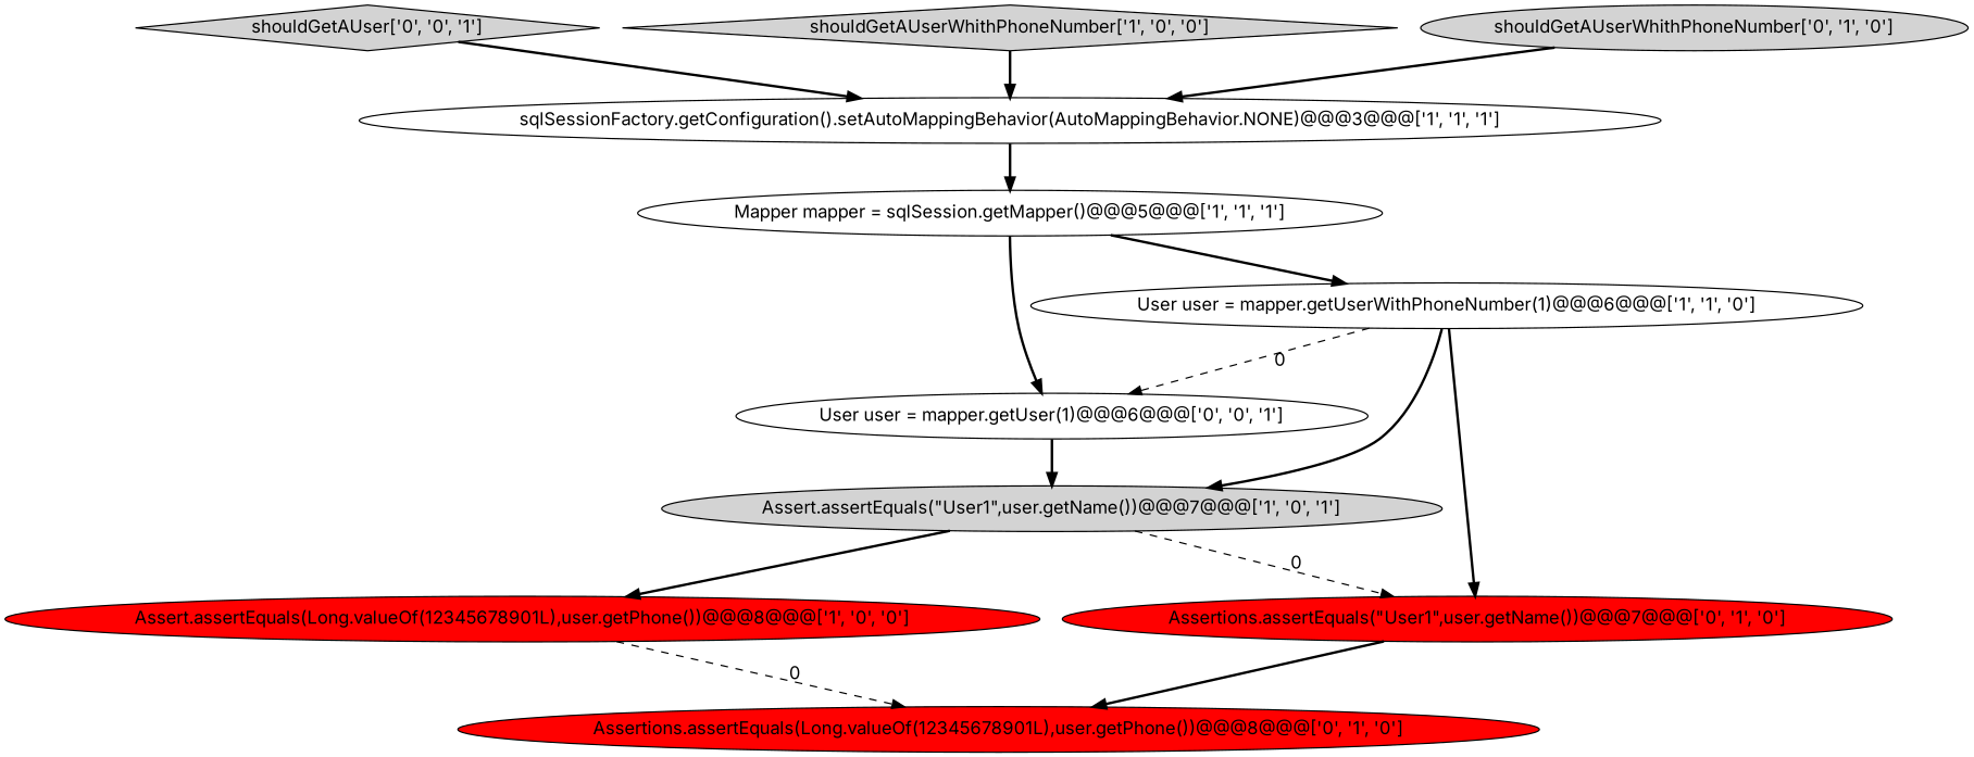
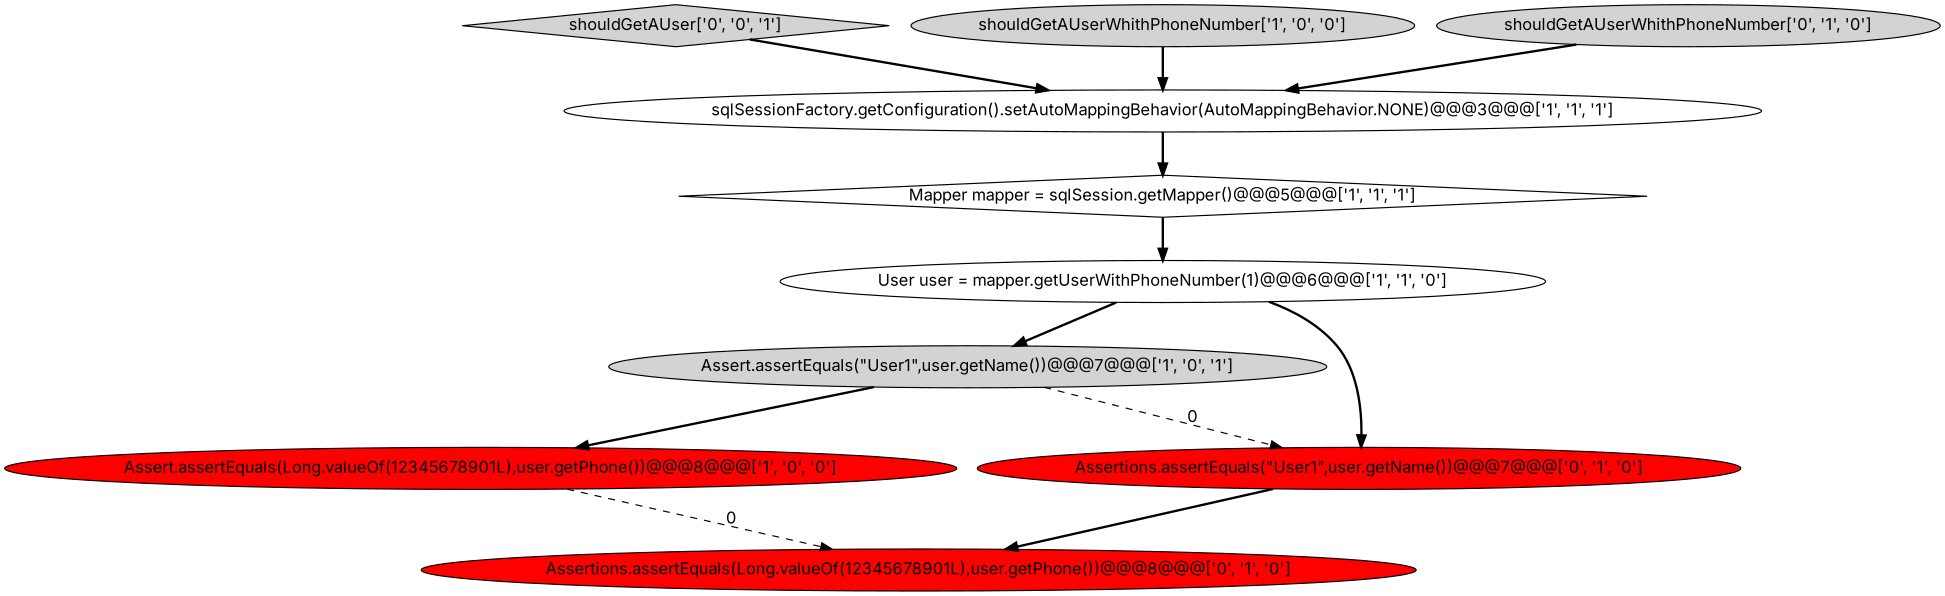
  digraph {
    fontname=Inter
    node [fillcolor=lightgray fontname=Inter shape=ellipse style=filled]
    edge [fontname=Inter style=bold]
    n1 [label="Assert.assertEquals(\"User1\",user.getName())@@@7@@@['1', '0', '1']"]
    n2 [fillcolor=red label="Assertions.assertEquals(\"User1\",user.getName())@@@7@@@['0', '1', '0']"]
    n3 [fillcolor=red label="Assert.assertEquals(Long.valueOf(12345678901L),user.getPhone())@@@8@@@['1', '0', '0']"]
    n4 [fillcolor=red label="Assertions.assertEquals(Long.valueOf(12345678901L),user.getPhone())@@@8@@@['0', '1', '0']"]
    n5 [label="shouldGetAUser['0', '0', '1']" shape=diamond]
    n6 [fillcolor=white label="sqlSessionFactory.getConfiguration().setAutoMappingBehavior(AutoMappingBehavior.NONE)@@@3@@@['1', '1', '1']"]
-   n7 [fillcolor=white label="Mapper mapper = sqlSession.getMapper()@@@5@@@['1', '1', '1']"]
-   n8 [label="shouldGetAUserWhithPhoneNumber['1', '0', '0']" shape=diamond]
+   n7 [fillcolor=white label="Mapper mapper = sqlSession.getMapper()@@@5@@@['1', '1', '1']" shape=diamond]
+   n8 [label="shouldGetAUserWhithPhoneNumber['1', '0', '0']"]
    n9 [label="shouldGetAUserWhithPhoneNumber['0', '1', '0']"]
-   n10 [fillcolor=white label="User user = mapper.getUser(1)@@@6@@@['0', '0', '1']"]
    n11 [fillcolor=white label="User user = mapper.getUserWithPhoneNumber(1)@@@6@@@['1', '1', '0']"]
    n1 -> n2 [label=0 style=dashed]
    n1 -> n3
    n2 -> n4
    n3 -> n4 [label=0 style=dashed]
    n5 -> n6
    n6 -> n7
-   n7 -> n10
    n7 -> n11
    n8 -> n6
    n9 -> n6
-   n10 -> n1
    n11 -> n1
    n11 -> n2
-   n11 -> n10 [label=0 style=dashed]
  }
